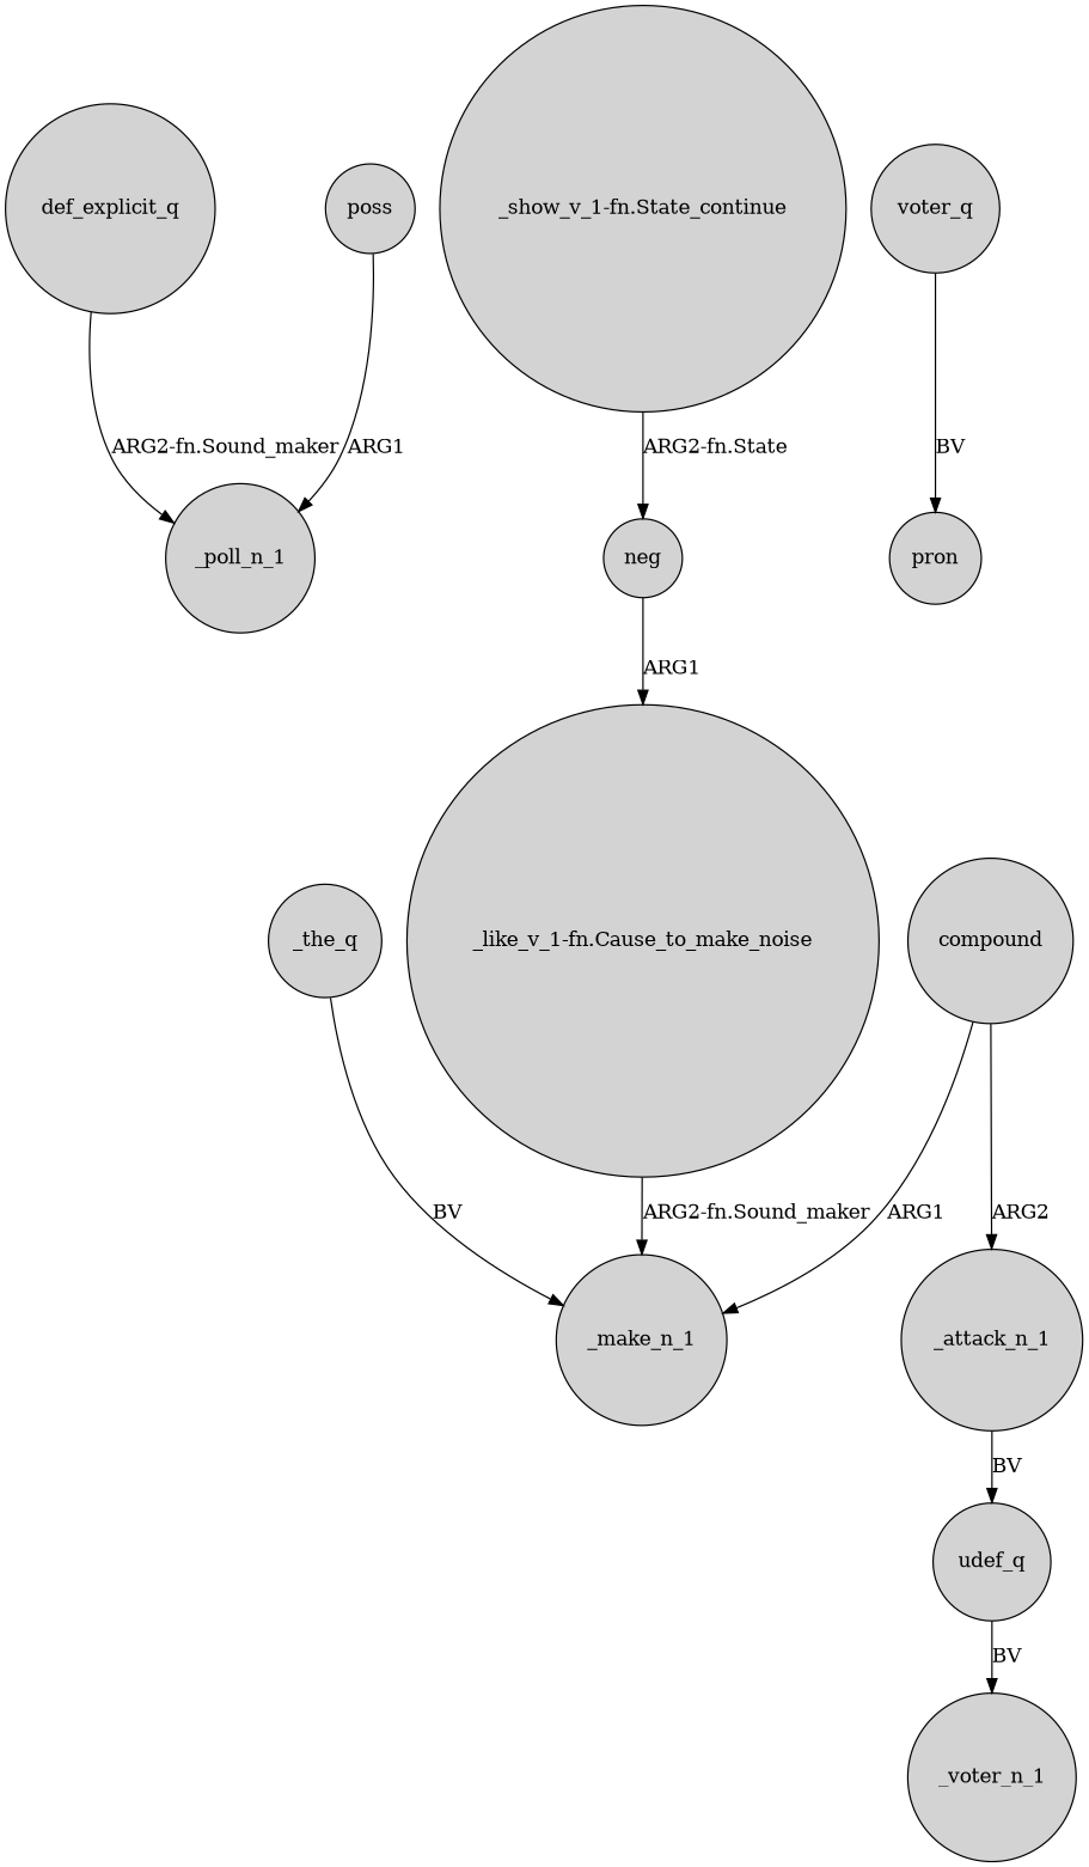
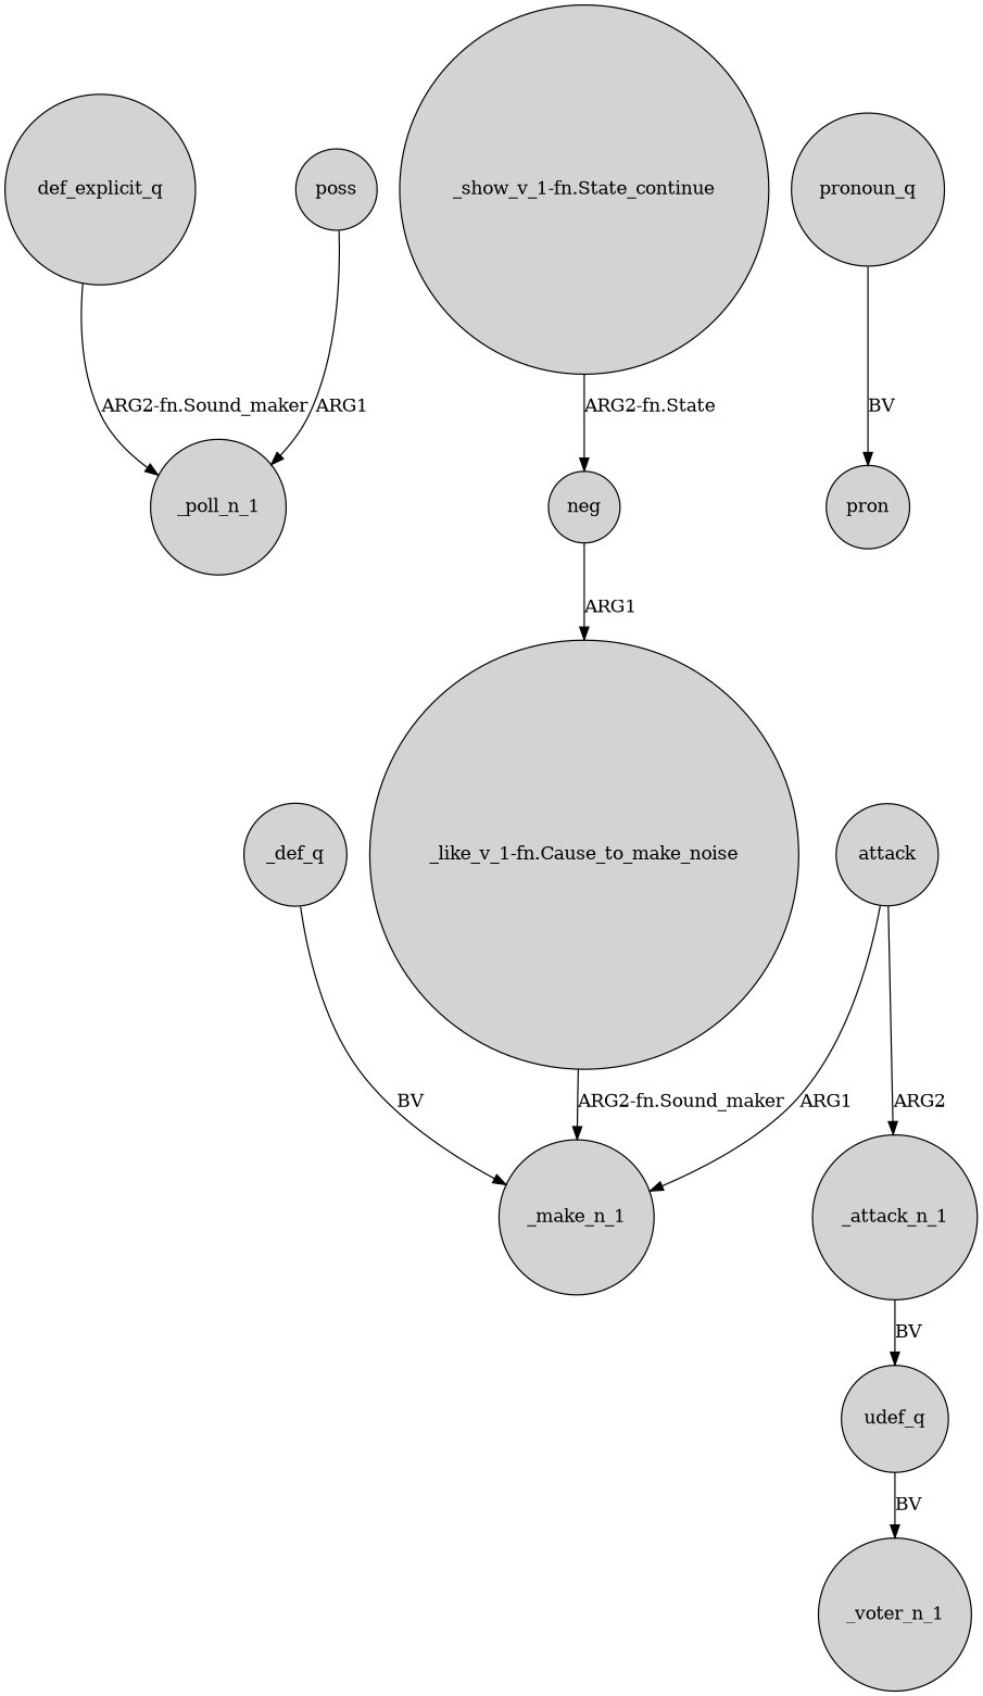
  digraph {
    node [shape=circle style=filled]
    def_explicit_q
    _poll_n_1
    neg
    "_like_v_1-fn.Cause_to_make_noise"
    n5 [label=_make_n_1]
-   _the_q
-   compound
+   _the_q [label=_def_q]
+   compound [label=attack]
    _attack_n_1
    udef_q
    "_show_v_1-fn.State_continue"
    _voter_n_1
    poss
-   pronoun_q [label=voter_q]
+   pronoun_q
    pron
    def_explicit_q -> _poll_n_1 [label="ARG2-fn.Sound_maker"]
    neg -> "_like_v_1-fn.Cause_to_make_noise" [label=ARG1]
    "_like_v_1-fn.Cause_to_make_noise" -> n5 [label="ARG2-fn.Sound_maker"]
    _the_q -> n5 [label=BV]
    compound -> n5 [label=ARG1]
    compound -> _attack_n_1 [label=ARG2]
    _attack_n_1 -> udef_q [label=BV]
    udef_q -> _voter_n_1 [label=BV]
    "_show_v_1-fn.State_continue" -> neg [label="ARG2-fn.State"]
    poss -> _poll_n_1 [label=ARG1]
    pronoun_q -> pron [label=BV]
  }
